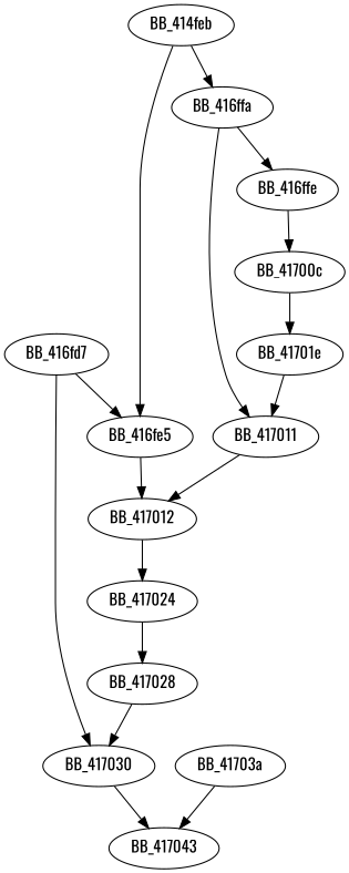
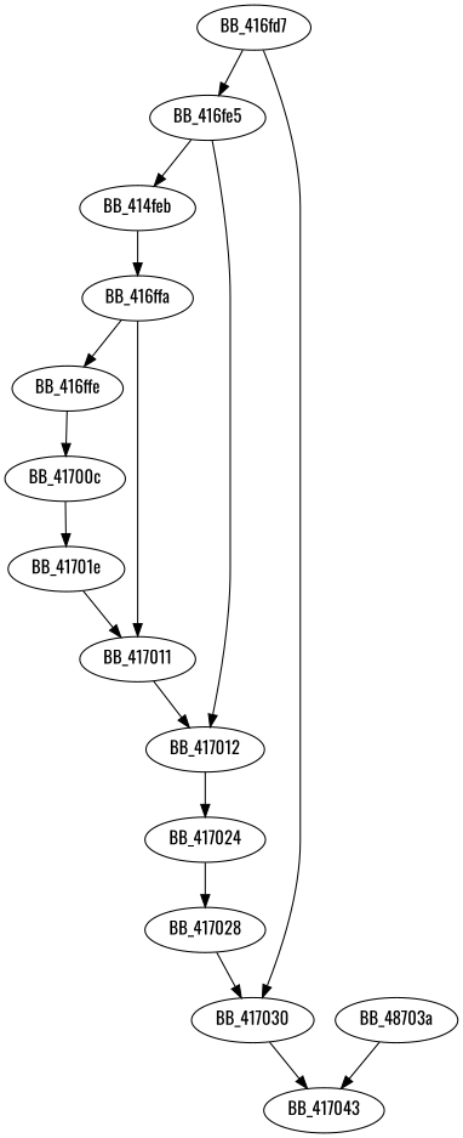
  digraph {
    fontname=Oswald
    node [fontname=Oswald]
    edge [fontname=Oswald]
    BB_416fd7
    BB_416fe5
    BB_417030
    n4 [label=BB_414feb]
    BB_417012
    BB_417043
    BB_416ffa
    n8 [label=BB_417024]
-   BB_41703a
+   BB_41703a [label=BB_48703a]
    BB_416ffe
    BB_417011
    BB_417028
    BB_41700c
    n14 [label=BB_41701e]
    BB_416fd7 -> BB_416fe5
    BB_416fd7 -> BB_417030
-   n4 -> BB_416fe5
+   BB_416fe5 -> n4
    BB_416fe5 -> BB_417012
    BB_417030 -> BB_417043
    n4 -> BB_416ffa
    BB_417012 -> n8
    BB_416ffa -> BB_416ffe
    BB_416ffa -> BB_417011
    n8 -> BB_417028
    BB_41703a -> BB_417043
    BB_416ffe -> BB_41700c
    BB_417011 -> BB_417012
    BB_417028 -> BB_417030
    BB_41700c -> n14
    n14 -> BB_417011
  }
